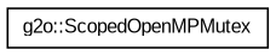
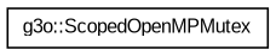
  digraph {
    rankdir=LR
    fontname="Liberation Sans"
-   n1 [color=black fillcolor=white fontname="Liberation Sans" fontsize=10 height=0.2 label="g2o::ScopedOpenMPMutex" shape=record style=filled width=0.4]
+   n1 [color=black fillcolor=white fontname="Liberation Sans" fontsize=10 height=0.2 label="g3o::ScopedOpenMPMutex" shape=record style=filled width=0.4]
  }
